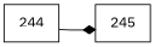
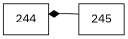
  digraph {
    rankdir=LR
    fontname="IBM Plex Sans"
    node [shape=record fontname="IBM Plex Sans"]
    n1 [label="{244}"]
    n2 [label="{245}"]
-   n1 -> n2 [arrowhead=diamond fontname="IBM Plex Sans"]
+   n2 -> n1 [arrowhead=diamond fontname="IBM Plex Sans"]
  }
